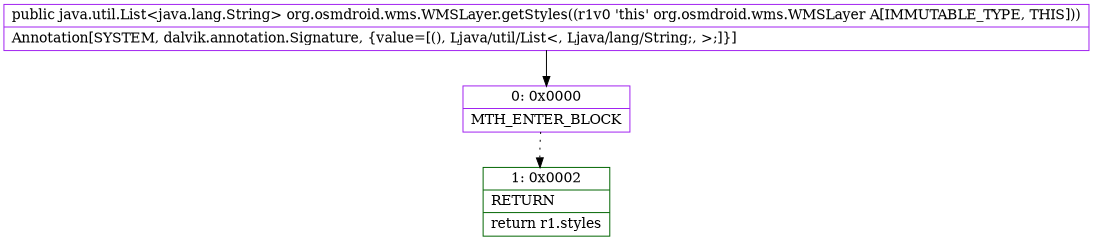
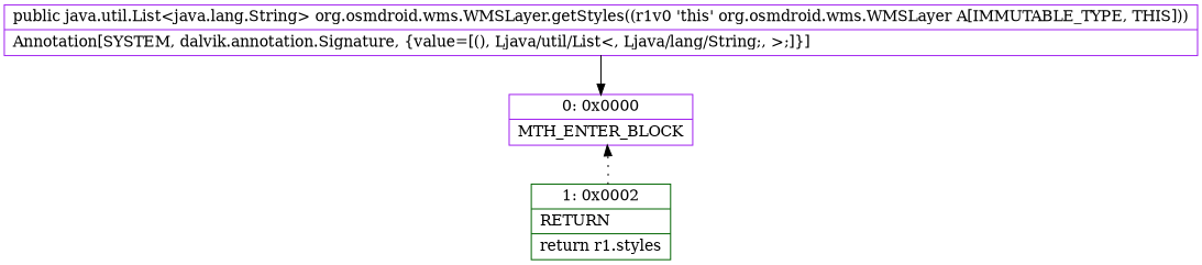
  digraph {
    node [shape=record color=purple]
    n1 [label="{0\:\ 0x0000|MTH_ENTER_BLOCK\l}"]
    n2 [label="{1\:\ 0x0002|RETURN\l|return r1.styles\l}" color=darkgreen]
    n3 [label="{public java.util.List\<java.lang.String\> org.osmdroid.wms.WMSLayer.getStyles((r1v0 'this' org.osmdroid.wms.WMSLayer A[IMMUTABLE_TYPE, THIS]))  | Annotation[SYSTEM, dalvik.annotation.Signature, \{value=[(), Ljava\/util\/List\<, Ljava\/lang\/String;, \>;]\}]\l}"]
-   n1 -> n2 [style=dotted]
+   n2 -> n1 [style=dotted]
    n3 -> n1 [style=solid]
  }
